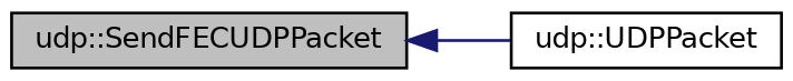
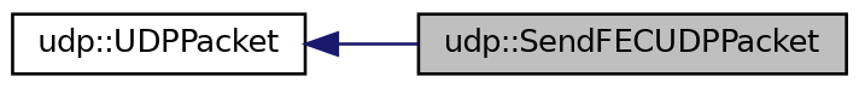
  digraph {
    rankdir=LR
    node [color=black fontname=Helvetica fontsize=10 shape=record style=filled]
    n1 [fillcolor=grey75 fontcolor=black height=0.2 label="udp::SendFECUDPPacket" width=0.4]
    n2 [fillcolor=white height=0.2 label="udp::UDPPacket" width=0.4]
-   n1 -> n2 [color=midnightblue dir=back fontname=Helvetica fontsize=10 labelfontname=Helvetica labelfontsize=10 style=solid]
+   n2 -> n1 [color=midnightblue dir=back fontname=Helvetica fontsize=10 labelfontname=Helvetica labelfontsize=10 style=solid]
  }
